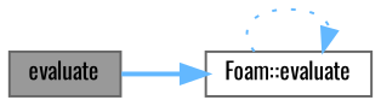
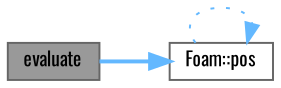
  digraph {
    rankdir=LR
    fontname=Oswald
    node [fontname=Oswald fontsize=10 shape=box style=filled]
    edge [color=steelblue1 fontname=Oswald fontsize=10 labelfontname=Helvetica labelfontsize=10]
    n1 [color=gray40 fillcolor=grey60 fontcolor=black height=0.2 label=evaluate width=0.4]
-   n2 [color=grey40 fillcolor=white height=0.2 label="Foam::evaluate" width=0.4]
+   n2 [color=grey40 fillcolor=white height=0.2 label="Foam::pos" width=0.4]
    n1 -> n2 [style=bold]
    n2 -> n2 [style=dotted]
  }
